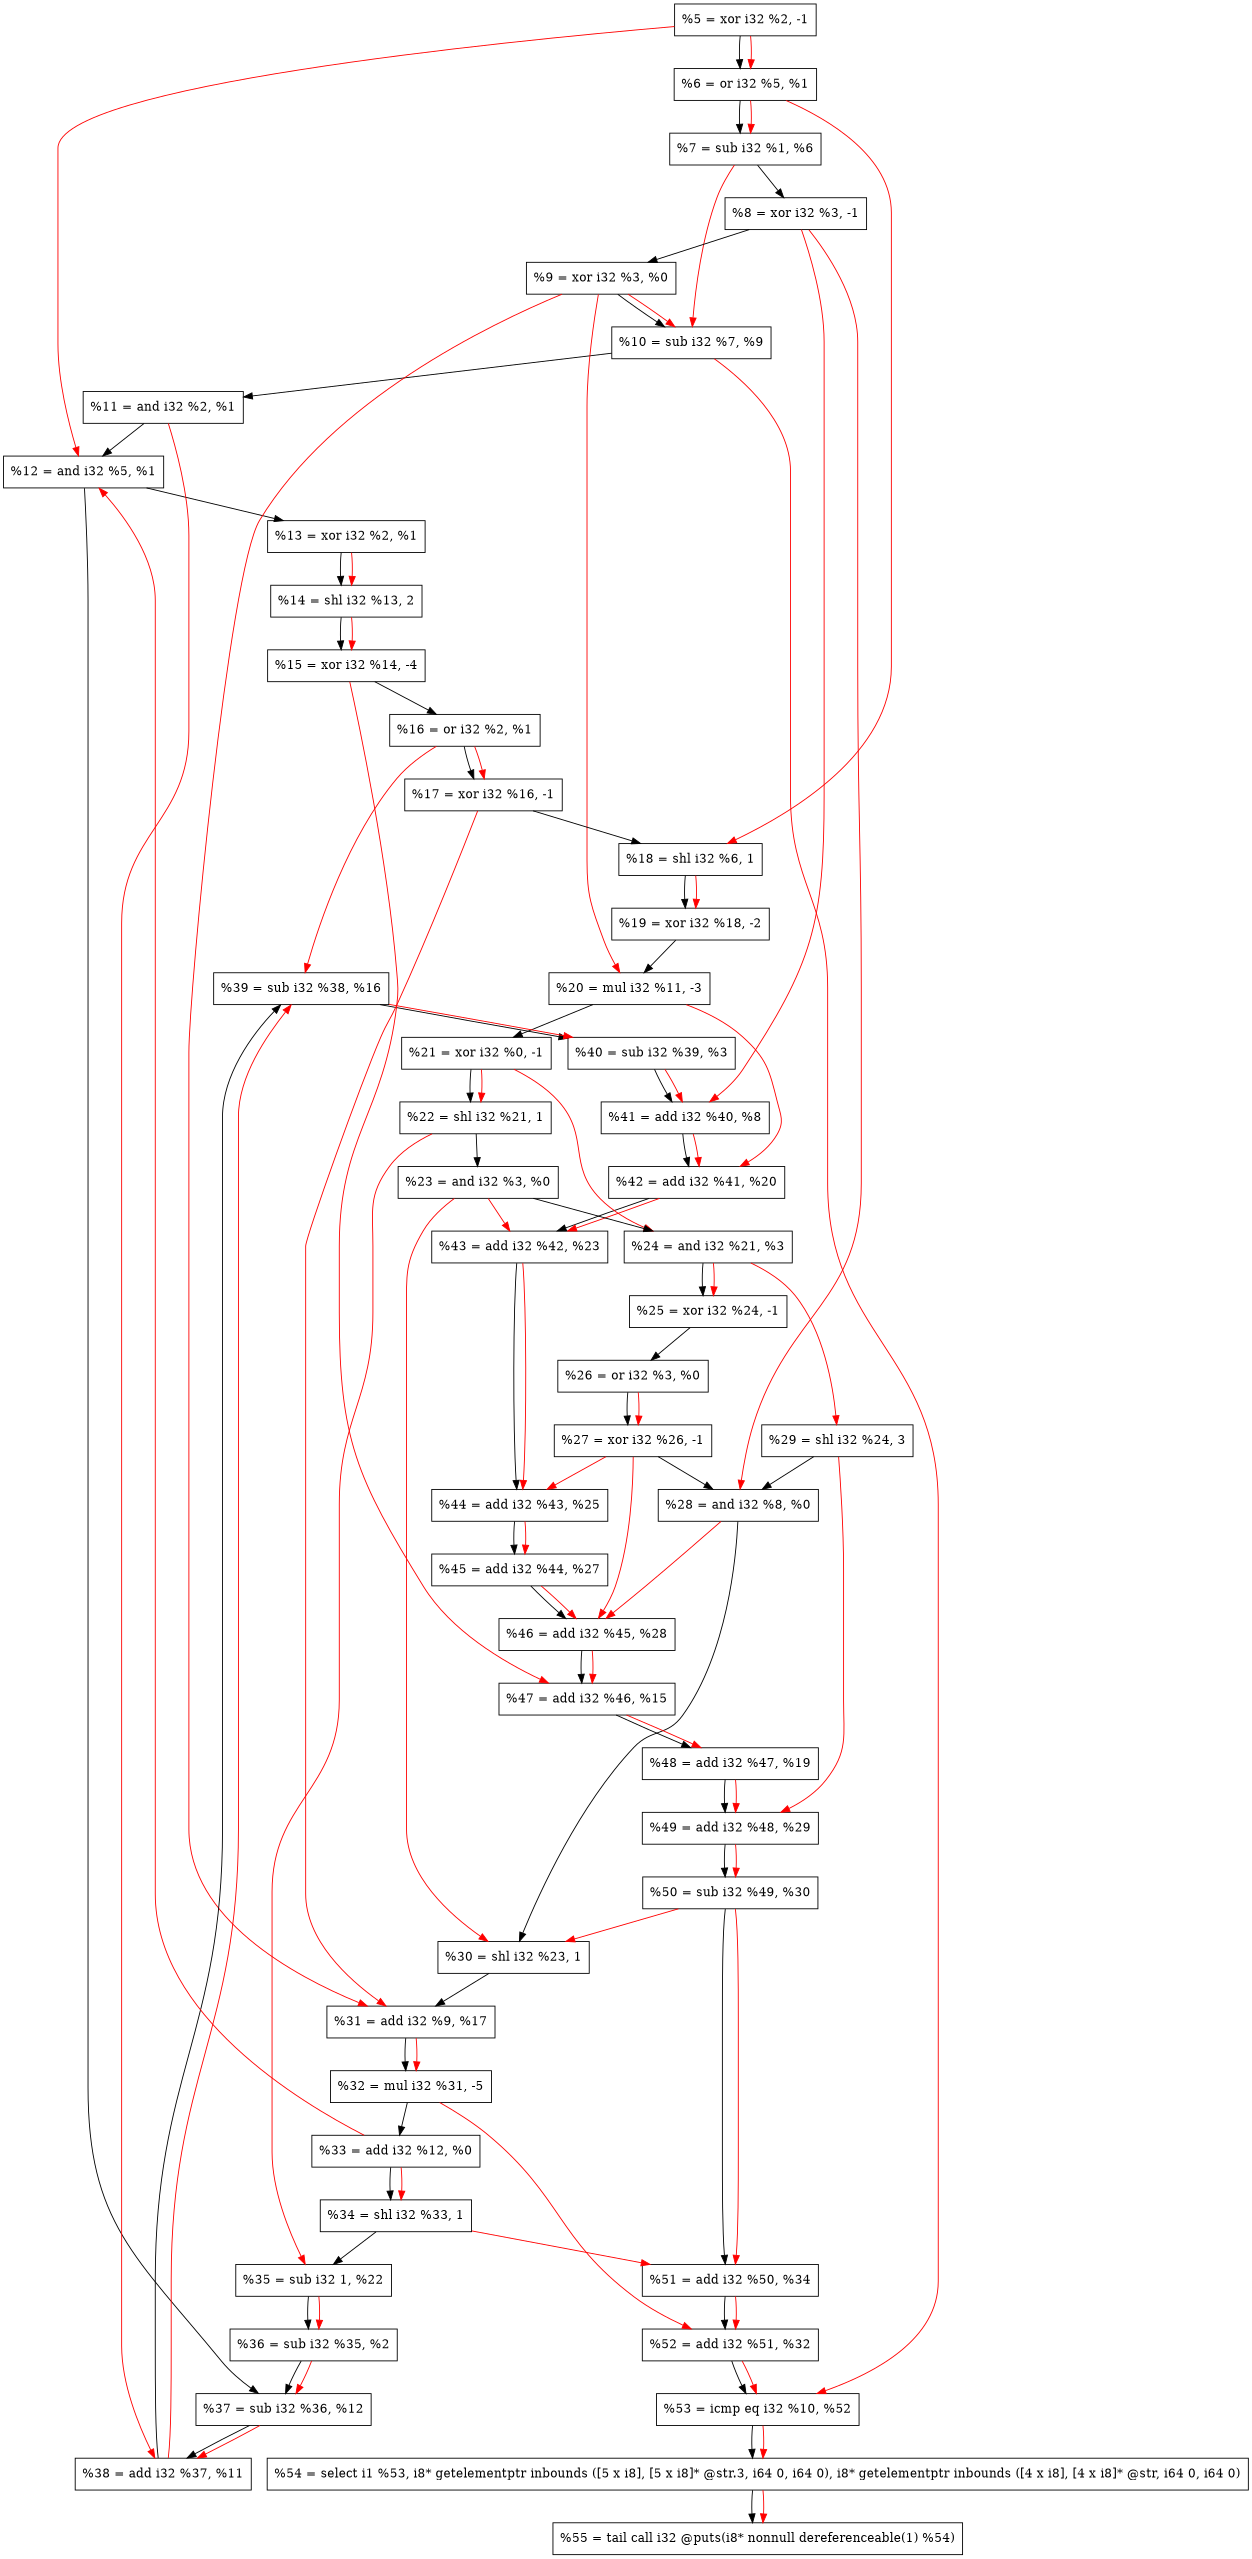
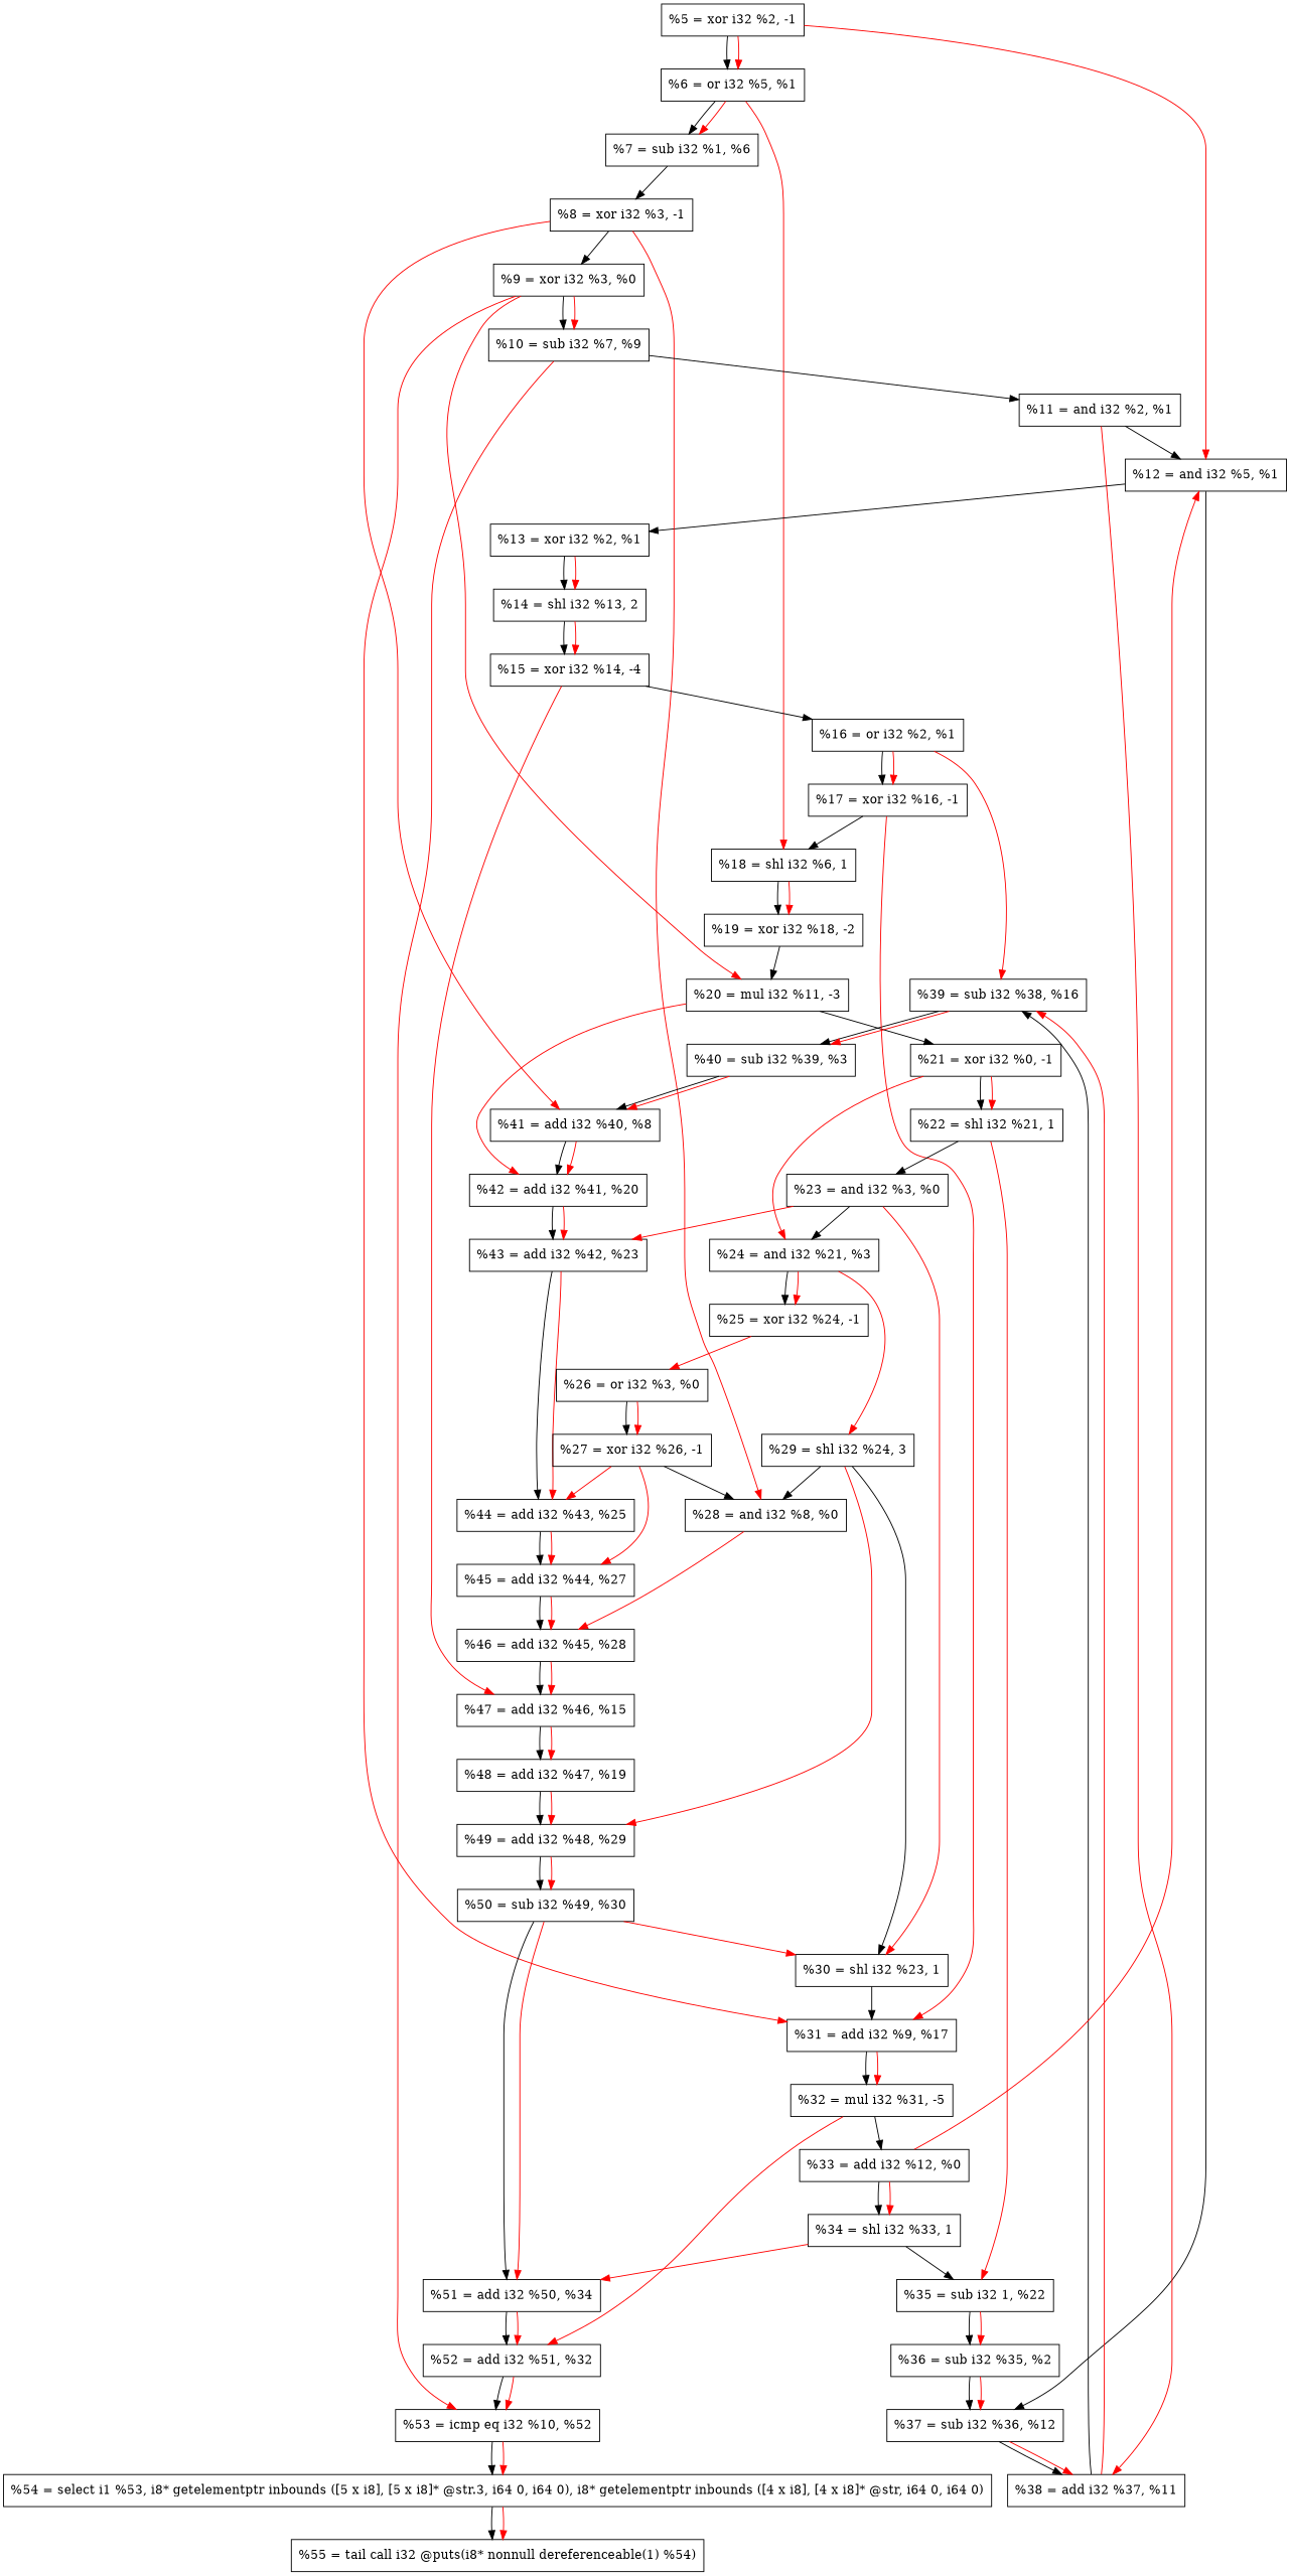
  digraph {
    node [shape=record]
    edge [color=red]
    n1 [label="  %5 = xor i32 %2, -1"]
    n2 [label="  %6 = or i32 %5, %1"]
    n3 [label="  %12 = and i32 %5, %1"]
    n4 [label="  %7 = sub i32 %1, %6"]
    n5 [label="  %18 = shl i32 %6, 1"]
    n6 [label="  %13 = xor i32 %2, %1"]
    n7 [label="  %37 = sub i32 %36, %12"]
    n8 [label="  %8 = xor i32 %3, -1"]
    n9 [label="  %10 = sub i32 %7, %9"]
    n10 [label="  %19 = xor i32 %18, -2"]
    n11 [label="  %9 = xor i32 %3, %0"]
    n12 [label="  %28 = and i32 %8, %0"]
    n13 [label="  %41 = add i32 %40, %8"]
    n14 [label="  %11 = and i32 %2, %1"]
    n15 [label="  %53 = icmp eq i32 %10, %52"]
    n16 [label="  %31 = add i32 %9, %17"]
    n17 [label="  %20 = mul i32 %11, -3"]
    n18 [label="  %46 = add i32 %45, %28"]
    n19 [label="  %42 = add i32 %41, %20"]
    n20 [label="  %32 = mul i32 %31, -5"]
    n21 [label="  %38 = add i32 %37, %11"]
    n22 [label="  %54 = select i1 %53, i8* getelementptr inbounds ([5 x i8], [5 x i8]* @str.3, i64 0, i64 0), i8* getelementptr inbounds ([4 x i8], [4 x i8]* @str, i64 0, i64 0)"]
    n23 [label="  %21 = xor i32 %0, -1"]
    n24 [label="  %39 = sub i32 %38, %16"]
    n25 [label="  %14 = shl i32 %13, 2"]
    n26 [label="  %33 = add i32 %12, %0"]
    n27 [label="  %34 = shl i32 %33, 1"]
    n28 [label="  %15 = xor i32 %14, -4"]
    n29 [label="  %16 = or i32 %2, %1"]
    n30 [label="  %47 = add i32 %46, %15"]
    n31 [label="  %17 = xor i32 %16, -1"]
    n32 [label="  %48 = add i32 %47, %19"]
    n33 [label="  %40 = sub i32 %39, %3"]
    n34 [label="  %49 = add i32 %48, %29"]
    n35 [label="  %22 = shl i32 %21, 1"]
    n36 [label="  %24 = and i32 %21, %3"]
    n37 [label="  %43 = add i32 %42, %23"]
    n38 [label="  %23 = and i32 %3, %0"]
    n39 [label="  %35 = sub i32 1, %22"]
    n40 [label="  %25 = xor i32 %24, -1"]
    n41 [label="  %29 = shl i32 %24, 3"]
    n42 [label="  %30 = shl i32 %23, 1"]
    n43 [label="  %36 = sub i32 %35, %2"]
    n44 [label="  %44 = add i32 %43, %25"]
    n45 [label="  %26 = or i32 %3, %0"]
    n46 [label="  %27 = xor i32 %26, -1"]
    n47 [label="  %45 = add i32 %44, %27"]
    n48 [label="  %50 = sub i32 %49, %30"]
    n49 [label="  %51 = add i32 %50, %34"]
    n50 [label="  %52 = add i32 %51, %32"]
    n51 [label="  %55 = tail call i32 @puts(i8* nonnull dereferenceable(1) %54)"]
    n1 -> n2 [color=""]
    n1 -> n2
    n1 -> n3
    n2 -> n4 [color=""]
    n2 -> n4
    n2 -> n5
    n3 -> n6 [color=""]
    n3 -> n7 [color=black]
    n4 -> n8 [color=""]
-   n4 -> n9
    n5 -> n10 [color=""]
    n5 -> n10
    n6 -> n25 [color=""]
    n6 -> n25
    n7 -> n21 [color=""]
    n7 -> n21
    n8 -> n11 [color=""]
    n8 -> n12
    n8 -> n13
    n9 -> n14 [color=""]
    n9 -> n15
    n10 -> n17 [color=""]
    n11 -> n9 [color=""]
    n11 -> n9
    n11 -> n16
    n11 -> n17
    n12 -> n18
    n13 -> n19 [color=""]
    n13 -> n19
    n14 -> n3 [color=""]
    n14 -> n21
    n15 -> n22 [color=""]
    n15 -> n22
    n16 -> n20 [color=""]
    n16 -> n20
    n17 -> n19
    n17 -> n23 [color=""]
    n18 -> n30 [color=""]
    n18 -> n30
    n19 -> n37 [color=""]
    n19 -> n37
    n20 -> n26 [color=""]
    n20 -> n50
    n21 -> n24 [color=""]
    n21 -> n24
    n22 -> n51 [color=""]
    n22 -> n51
    n23 -> n35 [color=""]
    n23 -> n35
    n23 -> n36
    n24 -> n33 [color=""]
    n24 -> n33
    n25 -> n28 [color=""]
    n25 -> n28
    n26 -> n3
    n26 -> n27 [color=""]
    n26 -> n27
    n27 -> n39 [color=""]
    n27 -> n49
    n28 -> n29 [color=""]
    n28 -> n30
    n29 -> n24
    n29 -> n31 [color=""]
    n29 -> n31
    n30 -> n32 [color=""]
    n30 -> n32
    n31 -> n5 [color=""]
    n31 -> n16
    n32 -> n34 [color=""]
    n32 -> n34
    n33 -> n13 [color=""]
    n33 -> n13
    n34 -> n48 [color=""]
    n34 -> n48
    n35 -> n38 [color=""]
    n35 -> n39
    n36 -> n40 [color=""]
    n36 -> n40
    n36 -> n41
    n37 -> n44 [color=""]
    n37 -> n44
    n38 -> n36 [color=""]
    n38 -> n37
    n38 -> n42
    n39 -> n43 [color=""]
    n39 -> n43
-   n40 -> n45 [color=""]
+   n40 -> n45
    n41 -> n12 [color=""]
    n41 -> n34
-   n12 -> n42 [color=""]
+   n41 -> n42 [color=""]
    n42 -> n16 [color=""]
    n43 -> n7 [color=""]
    n43 -> n7
    n44 -> n47 [color=""]
    n44 -> n47
    n45 -> n46 [color=""]
    n45 -> n46
    n46 -> n12 [color=""]
    n46 -> n44
-   n46 -> n18
+   n46 -> n47
    n47 -> n18 [color=""]
    n47 -> n18
    n48 -> n42
    n48 -> n49 [color=""]
    n48 -> n49
    n49 -> n50 [color=""]
    n49 -> n50
    n50 -> n15 [color=""]
    n50 -> n15
  }
